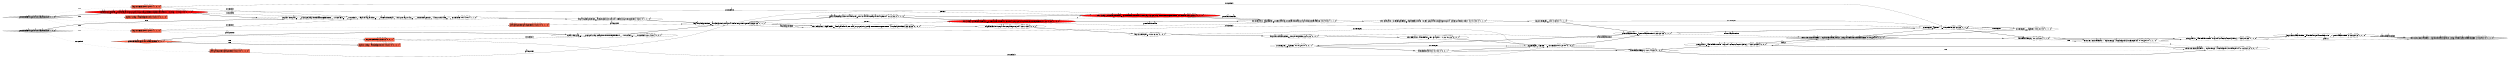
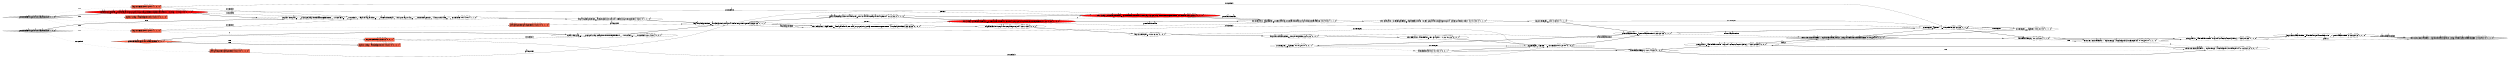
  digraph {
    rankdir=LR
    node [fillcolor=white shape=ellipse style=filled]
    edge [style=bold]
    n1 [label="currentBytes += f.getLen()@@@16@@@['0', '0', '1']"]
    n2 [label="filteredFiles.add(f)@@@17@@@['0', '0', '1']"]
    n3 [label="currentBytes + f.getLen() >= sourceLimit@@@12@@@['0', '0', '1']" shape=diamond]
    n4 [label="filteredFiles.isEmpty()@@@19@@@['0', '0', '1']" shape=diamond]
    n5 [label="maxModificationTime = f.getModificationTime()@@@15@@@['1', '1', '1']"]
    n6 [label="List<FileStatus> eligibleFiles = context.flatMap(prunedParitionPaths,null,partitionsListParallelism)@@@9@@@['1', '1', '0']"]
    n7 [label="List<FileStatus> sortedEligibleFiles = eligibleFiles.stream().sorted(Comparator.comparingLong(null)).collect(Collectors.toList())@@@14@@@['1', '1', '0']"]
    n8 [label="long currentBytes = 0@@@15@@@['1', '1', '0']"]
    n9 [label="String pathStr = filteredFiles.stream().map(null).collect(Collectors.joining(\",\"))@@@22@@@['0', '0', '1']"]
    n10 [label="return new ImmutablePair<>(Option.empty(),lastCheckpointStr.orElseGet(null))@@@20@@@['0', '0', '1']"]
    n11 [fillcolor=tomato label="getNextFilePathsAndMaxModificationTime['0', '0', '1']" shape=diamond]
    n12 [fillcolor=tomato label="Option<String> lastCheckpointStr@@@2@@@['0', '0', '1']" shape=box]
    n13 [fillcolor=tomato label="long sourceLimit@@@2@@@['0', '0', '1']" shape=box]
    n14 [label="log.info(\"Root path => \" + props.getString(Config.ROOT_INPUT_PATH_PROP) + \" source limit => \" + sourceLimit)@@@4@@@['0', '0', '1']"]
    n15 [label="long lastCheckpointTime = lastCheckpointStr.map(null).orElse(Long.MIN_VALUE)@@@5@@@['1', '1', '1']"]
    n16 [label="currentBytes + f.getLen() >= sourceLimit@@@18@@@['1', '1', '0']" shape=diamond]
    n17 [label="filteredFiles.isEmpty()@@@24@@@['1', '1', '0']" shape=diamond]
    n18 [label="currentBytes += f.getLen()@@@21@@@['1', '1', '0']"]
    n19 [label="return new ImmutablePair<>(Option.empty(),lastCheckpointStr.orElseGet(null))@@@25@@@['1', '1', '0']"]
    n20 [label="String pathStr = filteredFiles.stream().map(null).collect(Collectors.joining(\",\"))@@@27@@@['1', '1', '0']"]
    n21 [fillcolor=lightgray label="return new ImmutablePair<>(Option.ofNullable(pathStr),String.valueOf(maxModificationTime))@@@23@@@['1', '1', '1']"]
    n22 [label="SerializableConfiguration serializedConf = new SerializableConfiguration(fs.getConf())@@@7@@@['1', '1', '0']"]
    n23 [fillcolor=red label="List<String> prunedParitionPaths = pruneDatePartitionPaths(context,fs,props.getString(ROOT_INPUT_PATH_PROP),currentDate)@@@8@@@['0', '1', '0']"]
    n24 [fillcolor=red label="List<String> prunedParitionPaths = pruneDatePartitionPaths(context,fs,props.getString(ROOT_INPUT_PATH_PROP))@@@7@@@['1', '0', '0']"]
    n25 [fillcolor=tomato label="long sourceLimit@@@2@@@['1', '1', '0']" shape=box]
    n26 [label="LOG.info(\"Root path => \" + props.getString(ROOT_INPUT_PATH_PROP) + \" source limit => \" + sourceLimit + \" depth of day partition => \" + datePartitionDepth + \" num prev days to list => \" + numPrevDaysToList + \" from current date => \" + currentDate)@@@4@@@['1', '1', '0']"]
    n27 [label="long lastCheckpointTime = lastCheckpointStr.map(null).orElse(Long.MIN_VALUE)@@@5@@@['1', '1', '0']"]
    n28 [fillcolor=tomato label="JavaSparkContext sparkContext@@@2@@@['0', '1', '0']" shape=box]
    n29 [label="List<FileStatus> eligibleFiles = listEligibleFiles(fs,new Path(props.getString(Config.ROOT_INPUT_PATH_PROP)),lastCheckpointTime)@@@6@@@['0', '0', '1']"]
    n30 [fillcolor=lightgray label="getNextFilePathsAndMaxModificationTime['1', '0', '0']" shape=diamond]
    n31 [fillcolor=tomato label="JavaSparkContext sparkContext@@@2@@@['1', '0', '0']" shape=box]
    n32 [fillcolor=tomato label="long sourceLimit@@@2@@@['1', '0', '0']" shape=box]
    n33 [fillcolor=lightgray label="getNextFilePathsAndMaxModificationTime['0', '1', '0']" shape=diamond]
    n34 [fillcolor=red label="LocalDate currentDate = LocalDate.parse(props.getString(Config.CURRENT_DATE,LocalDate.now().toString()))@@@3@@@['0', '1', '0']"]
    n35 [fillcolor=tomato label="Option<String> lastCheckpointStr@@@2@@@['0', '1', '0']" shape=box]
    n36 [label="long currentBytes = 0@@@8@@@['0', '0', '1']"]
    n37 [label="long maxModificationTime = Long.MIN_VALUE@@@9@@@['0', '0', '1']"]
    n38 [label="List<FileStatus> filteredFiles = new ArrayList<>()@@@10@@@['0', '0', '1']"]
    n39 [label="long maxModificationTime = filteredFiles.get(filteredFiles.size() - 1).getModificationTime()@@@28@@@['1', '1', '0']"]
    n40 [fillcolor=lightgray label="return new ImmutablePair<>(Option.ofNullable(pathStr),String.valueOf(maxModificationTime))@@@29@@@['1', '1', '0']"]
    n41 [label="eligibleFiles.sort(Comparator.comparingLong(null))@@@7@@@['0', '0', '1']"]
-   n1 -> n2
+   n1 -> n2 [style=dashed]
    n1 -> n3 [label=currentBytes style=solid]
    n2 -> n3
    n2 -> n4
    n3 -> n4
    n3 -> n5
    n4 -> n9
    n4 -> n10 [label=true style=dotted]
    n4 -> n10
    n5 -> n1
    n5 -> n16
    n5 -> n21 [label=maxModificationTime style=solid]
    n6 -> n7
    n7 -> n8
    n8 -> n5
    n8 -> n16 [label=currentBytes style=solid]
    n9 -> n21
    n9 -> n21 [label=pathStr style=solid]
    n10 -> n9
    n11 -> n12 [label=true]
    n11 -> n13 [label=true style=dotted]
    n11 -> n14
    n13 -> n3 [label=sourceLimit style=solid]
    n13 -> n14 [label=sourceLimit style=solid]
    n14 -> n15
    n15 -> n22
    n15 -> n23 [label=context style=solid]
    n15 -> n24 [label=context style=solid]
    n15 -> n29
    n15 -> n29 [label=lastCheckpointTime style=solid]
    n16 -> n17
    n16 -> n18
    n17 -> n19 [label=true style=dotted]
    n17 -> n19
    n17 -> n20
    n18 -> n16 [label=currentBytes style=solid]
    n18 -> n21
    n19 -> n10 [label=0 style=dashed]
    n19 -> n20
    n20 -> n39
    n20 -> n40 [label=pathStr style=solid]
    n21 -> n16
    n21 -> n17
    n22 -> n23
    n22 -> n24
    n23 -> n6
    n23 -> n6 [label=prunedParitionPaths style=solid]
    n24 -> n6 [label=prunedParitionPaths style=solid]
    n24 -> n6
    n24 -> n23 [label=0 style=dashed]
-   n25 -> n13 [label=sparkContext style=dashed]
+   n25 -> n13 [label=0 style=dashed]
    n25 -> n16 [label=sourceLimit style=solid]
    n25 -> n26 [label=sourceLimit style=solid]
    n26 -> n27
    n27 -> n15
    n28 -> n15 [label=sparkContext style=solid]
    n29 -> n41
    n30 -> n25 [label=true style=dotted]
    n30 -> n26
    n30 -> n31 [label=sourceLimit style=dotted]
    n31 -> n15 [label=sparkContext style=solid]
    n32 -> n16 [label=sourceLimit style=solid]
    n32 -> n26 [label=sourceLimit style=solid]
    n33 -> n25 [label=true style=dotted]
    n33 -> n28 [label=true style=dotted]
    n33 -> n32 [label=true style=dotted]
    n33 -> n34
    n33 -> n35 [label=true style=dotted]
    n34 -> n23 [label=currentDate style=solid]
    n34 -> n26
    n34 -> n26 [label=currentDate style=solid]
    n36 -> n3 [label=currentBytes style=solid]
    n36 -> n37
    n37 -> n21 [label=maxModificationTime style=solid]
    n37 -> n38
    n38 -> n3
    n39 -> n40
    n39 -> n40 [label=maxModificationTime style=solid]
    n41 -> n36
  }
